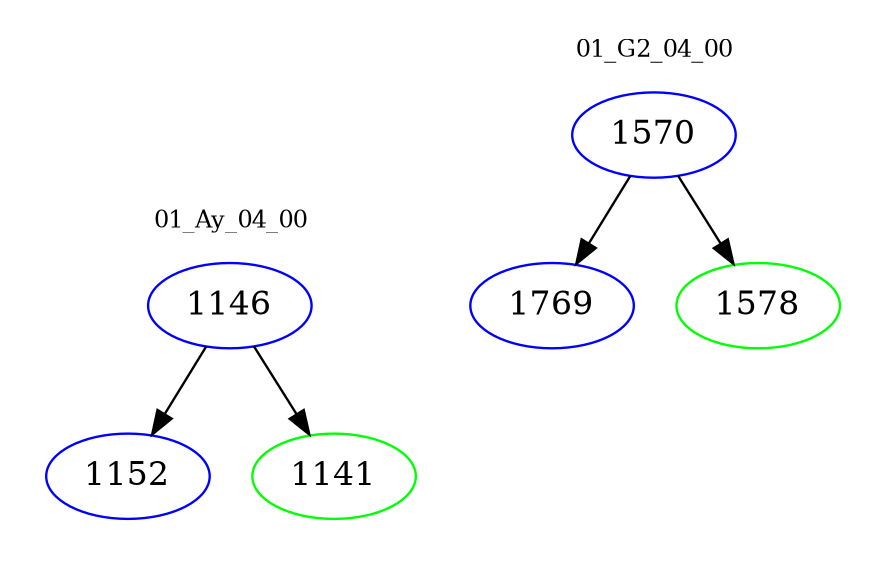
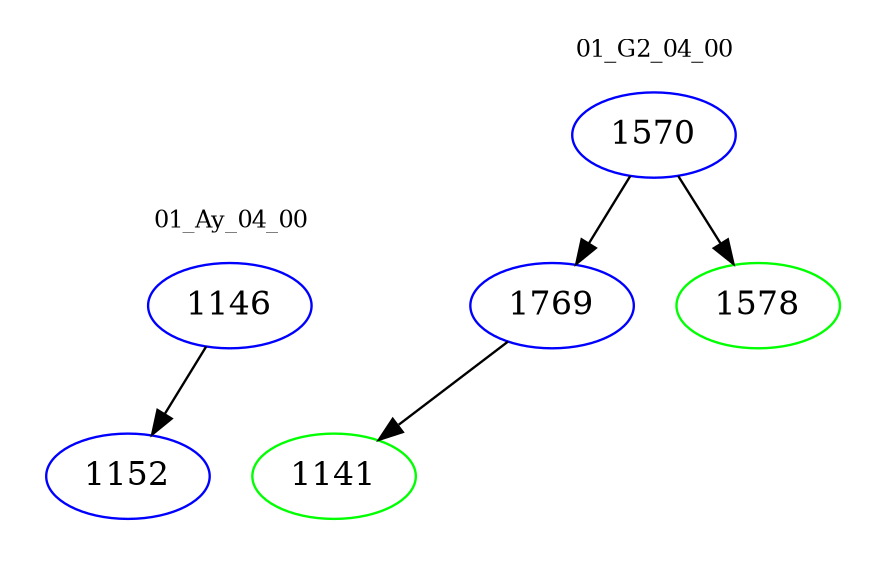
  digraph {
    node [color=blue]
    edge [color=black]
    n1 [label=1146]
    n2 [color=green label=1141]
    n3 [label=1152]
    n4 [label=1570]
    n5 [label=1769]
    n6 [color=green label=1578]
    subgraph cluster_1 {
      color=white
      fontsize=10
      label="01_Ay_04_00"
      n1
      n2
      n3
    }
    subgraph cluster_2 {
      color=white
      fontsize=10
      label="01_G2_04_00"
      n4
      n5
      n6
    }
-   n1 -> n2
+   n5 -> n2
    n1 -> n3
    n4 -> n5
    n4 -> n6
  }
